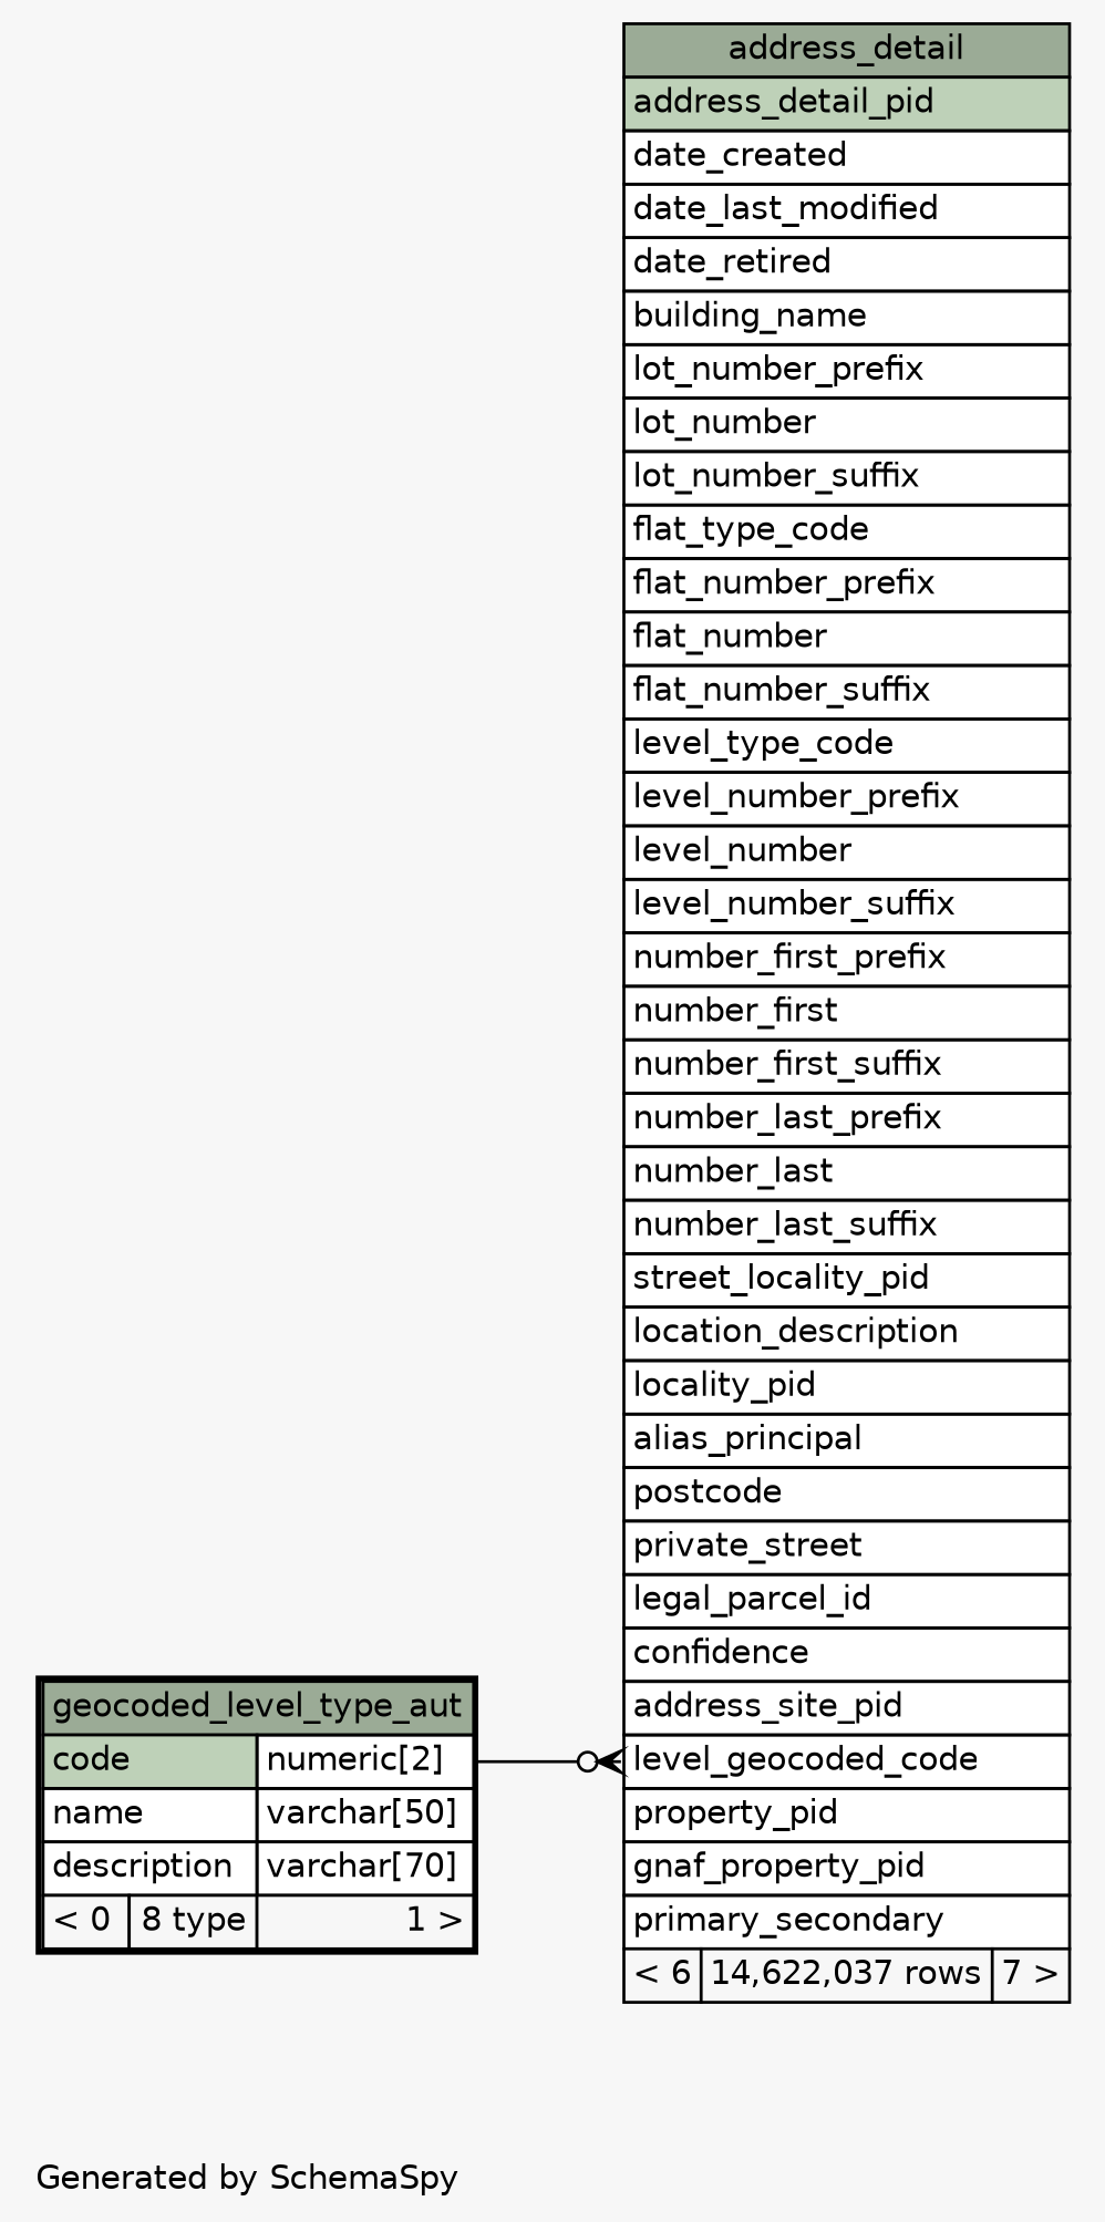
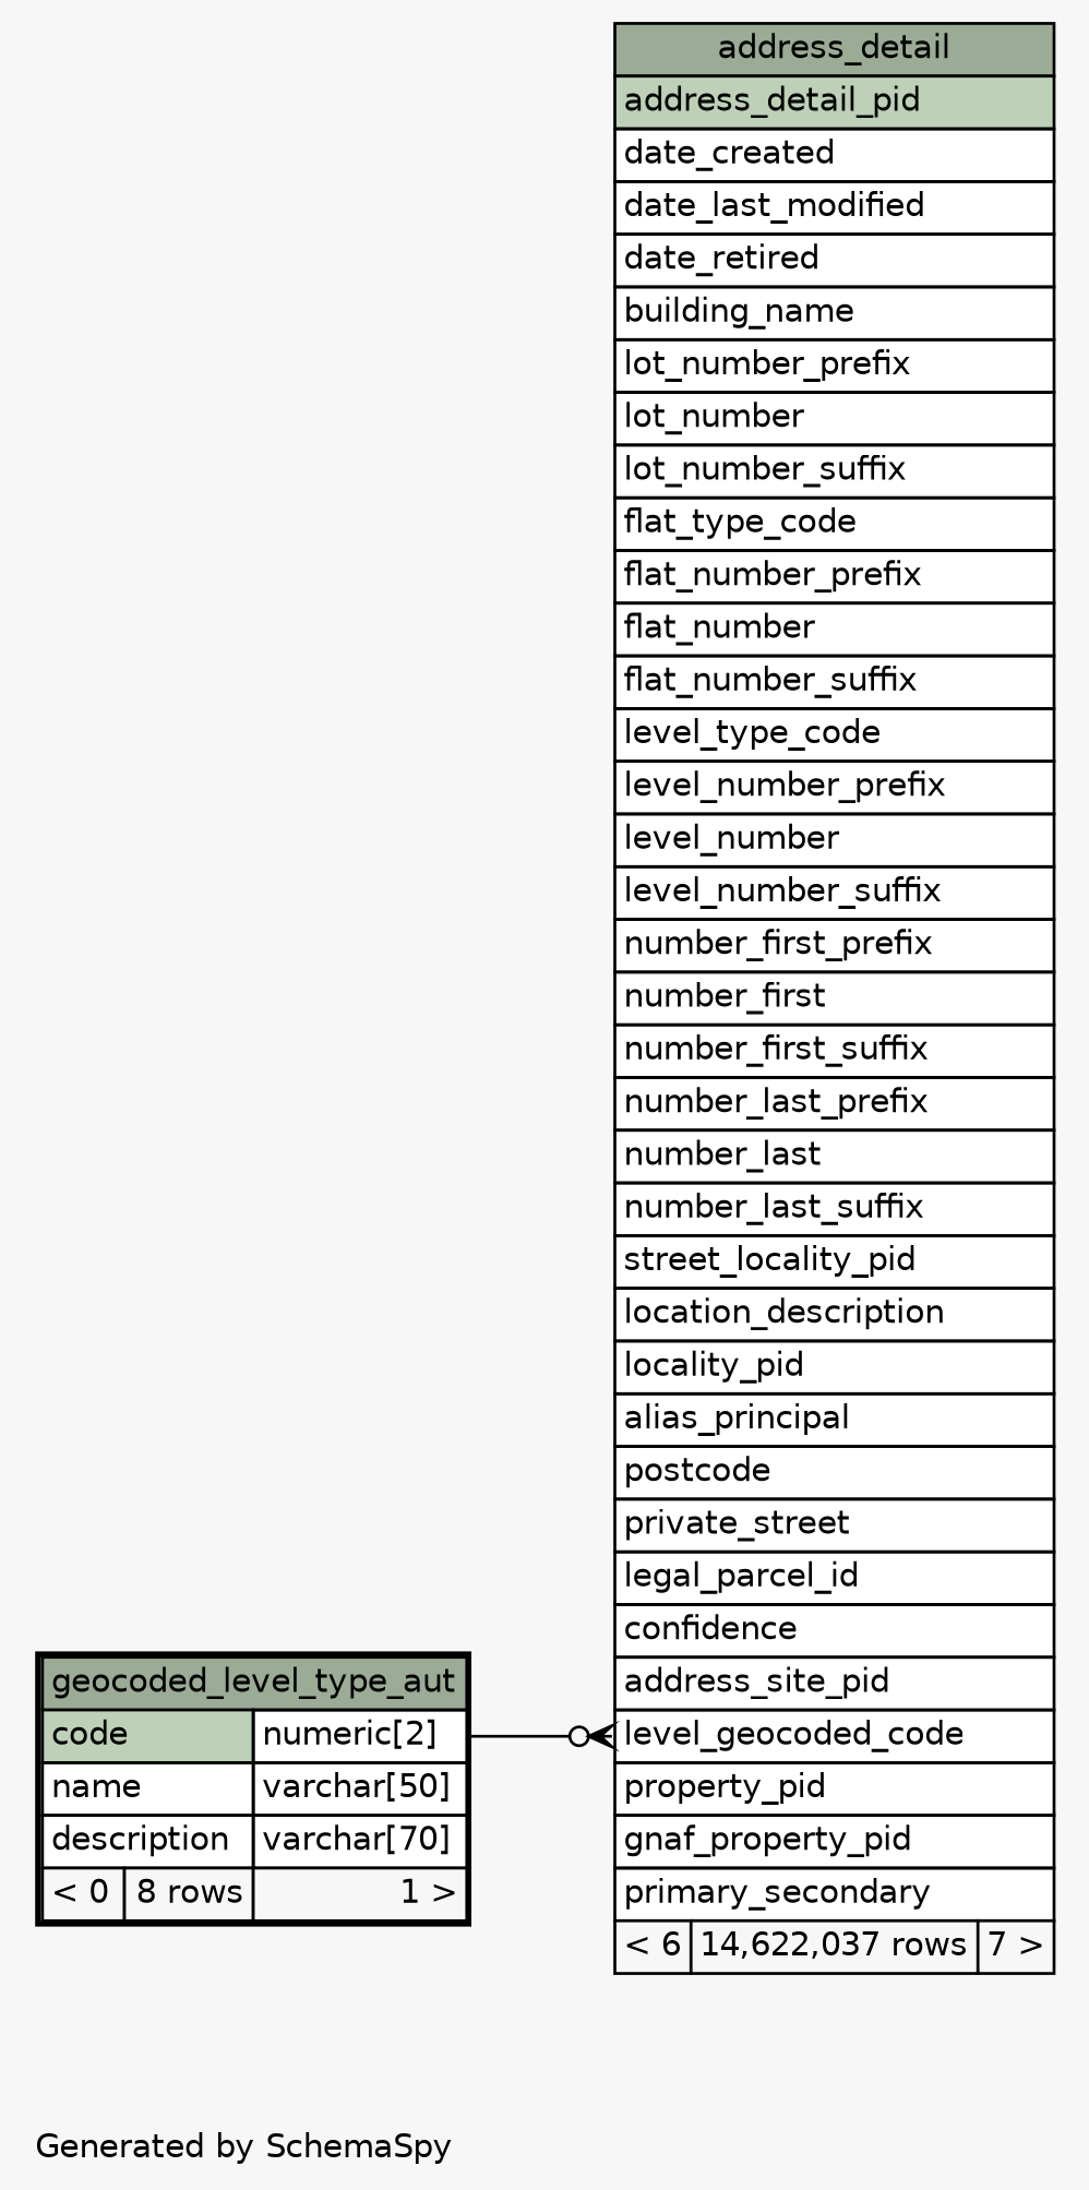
  digraph {
    bgcolor="#f7f7f7"
    fontname=Helvetica
    fontsize=11
    label="\nGenerated by SchemaSpy"
    labeljust=l
    nodesep=0.18
    rankdir=RL
    ranksep=0.46
    node [fontname=Helvetica fontsize=11 shape=plaintext]
    n1 [label=<     <TABLE BORDER="0" CELLBORDER="1" CELLSPACING="0" BGCOLOR="#ffffff">       <TR><TD COLSPAN="3" BGCOLOR="#9bab96" ALIGN="CENTER">address_detail</TD></TR>       <TR><TD PORT="address_detail_pid" COLSPAN="3" BGCOLOR="#bed1b8" ALIGN="LEFT">address_detail_pid</TD></TR>       <TR><TD PORT="date_created" COLSPAN="3" ALIGN="LEFT">date_created</TD></TR>       <TR><TD PORT="date_last_modified" COLSPAN="3" ALIGN="LEFT">date_last_modified</TD></TR>       <TR><TD PORT="date_retired" COLSPAN="3" ALIGN="LEFT">date_retired</TD></TR>       <TR><TD PORT="building_name" COLSPAN="3" ALIGN="LEFT">building_name</TD></TR>       <TR><TD PORT="lot_number_prefix" COLSPAN="3" ALIGN="LEFT">lot_number_prefix</TD></TR>       <TR><TD PORT="lot_number" COLSPAN="3" ALIGN="LEFT">lot_number</TD></TR>       <TR><TD PORT="lot_number_suffix" COLSPAN="3" ALIGN="LEFT">lot_number_suffix</TD></TR>       <TR><TD PORT="flat_type_code" COLSPAN="3" ALIGN="LEFT">flat_type_code</TD></TR>       <TR><TD PORT="flat_number_prefix" COLSPAN="3" ALIGN="LEFT">flat_number_prefix</TD></TR>       <TR><TD PORT="flat_number" COLSPAN="3" ALIGN="LEFT">flat_number</TD></TR>       <TR><TD PORT="flat_number_suffix" COLSPAN="3" ALIGN="LEFT">flat_number_suffix</TD></TR>       <TR><TD PORT="level_type_code" COLSPAN="3" ALIGN="LEFT">level_type_code</TD></TR>       <TR><TD PORT="level_number_prefix" COLSPAN="3" ALIGN="LEFT">level_number_prefix</TD></TR>       <TR><TD PORT="level_number" COLSPAN="3" ALIGN="LEFT">level_number</TD></TR>       <TR><TD PORT="level_number_suffix" COLSPAN="3" ALIGN="LEFT">level_number_suffix</TD></TR>       <TR><TD PORT="number_first_prefix" COLSPAN="3" ALIGN="LEFT">number_first_prefix</TD></TR>       <TR><TD PORT="number_first" COLSPAN="3" ALIGN="LEFT">number_first</TD></TR>       <TR><TD PORT="number_first_suffix" COLSPAN="3" ALIGN="LEFT">number_first_suffix</TD></TR>       <TR><TD PORT="number_last_prefix" COLSPAN="3" ALIGN="LEFT">number_last_prefix</TD></TR>       <TR><TD PORT="number_last" COLSPAN="3" ALIGN="LEFT">number_last</TD></TR>       <TR><TD PORT="number_last_suffix" COLSPAN="3" ALIGN="LEFT">number_last_suffix</TD></TR>       <TR><TD PORT="street_locality_pid" COLSPAN="3" ALIGN="LEFT">street_locality_pid</TD></TR>       <TR><TD PORT="location_description" COLSPAN="3" ALIGN="LEFT">location_description</TD></TR>       <TR><TD PORT="locality_pid" COLSPAN="3" ALIGN="LEFT">locality_pid</TD></TR>       <TR><TD PORT="alias_principal" COLSPAN="3" ALIGN="LEFT">alias_principal</TD></TR>       <TR><TD PORT="postcode" COLSPAN="3" ALIGN="LEFT">postcode</TD></TR>       <TR><TD PORT="private_street" COLSPAN="3" ALIGN="LEFT">private_street</TD></TR>       <TR><TD PORT="legal_parcel_id" COLSPAN="3" ALIGN="LEFT">legal_parcel_id</TD></TR>       <TR><TD PORT="confidence" COLSPAN="3" ALIGN="LEFT">confidence</TD></TR>       <TR><TD PORT="address_site_pid" COLSPAN="3" ALIGN="LEFT">address_site_pid</TD></TR>       <TR><TD PORT="level_geocoded_code" COLSPAN="3" ALIGN="LEFT">level_geocoded_code</TD></TR>       <TR><TD PORT="property_pid" COLSPAN="3" ALIGN="LEFT">property_pid</TD></TR>       <TR><TD PORT="gnaf_property_pid" COLSPAN="3" ALIGN="LEFT">gnaf_property_pid</TD></TR>       <TR><TD PORT="primary_secondary" COLSPAN="3" ALIGN="LEFT">primary_secondary</TD></TR>       <TR><TD ALIGN="LEFT" BGCOLOR="#f7f7f7">&lt; 6</TD><TD ALIGN="RIGHT" BGCOLOR="#f7f7f7">14,622,037 rows</TD><TD ALIGN="RIGHT" BGCOLOR="#f7f7f7">7 &gt;</TD></TR>     </TABLE>>]
-   n2 [label=<     <TABLE BORDER="2" CELLBORDER="1" CELLSPACING="0" BGCOLOR="#ffffff">       <TR><TD COLSPAN="3" BGCOLOR="#9bab96" ALIGN="CENTER">geocoded_level_type_aut</TD></TR>       <TR><TD PORT="code" COLSPAN="2" BGCOLOR="#bed1b8" ALIGN="LEFT">code</TD><TD PORT="code.type" ALIGN="LEFT">numeric[2]</TD></TR>       <TR><TD PORT="name" COLSPAN="2" ALIGN="LEFT">name</TD><TD PORT="name.type" ALIGN="LEFT">varchar[50]</TD></TR>       <TR><TD PORT="description" COLSPAN="2" ALIGN="LEFT">description</TD><TD PORT="description.type" ALIGN="LEFT">varchar[70]</TD></TR>       <TR><TD ALIGN="LEFT" BGCOLOR="#f7f7f7">&lt; 0</TD><TD ALIGN="RIGHT" BGCOLOR="#f7f7f7">8 type</TD><TD ALIGN="RIGHT" BGCOLOR="#f7f7f7">1 &gt;</TD></TR>     </TABLE>>]
+   n2 [label=<     <TABLE BORDER="2" CELLBORDER="1" CELLSPACING="0" BGCOLOR="#ffffff">       <TR><TD COLSPAN="3" BGCOLOR="#9bab96" ALIGN="CENTER">geocoded_level_type_aut</TD></TR>       <TR><TD PORT="code" COLSPAN="2" BGCOLOR="#bed1b8" ALIGN="LEFT">code</TD><TD PORT="code.type" ALIGN="LEFT">numeric[2]</TD></TR>       <TR><TD PORT="name" COLSPAN="2" ALIGN="LEFT">name</TD><TD PORT="name.type" ALIGN="LEFT">varchar[50]</TD></TR>       <TR><TD PORT="description" COLSPAN="2" ALIGN="LEFT">description</TD><TD PORT="description.type" ALIGN="LEFT">varchar[70]</TD></TR>       <TR><TD ALIGN="LEFT" BGCOLOR="#f7f7f7">&lt; 0</TD><TD ALIGN="RIGHT" BGCOLOR="#f7f7f7">8 rows</TD><TD ALIGN="RIGHT" BGCOLOR="#f7f7f7">1 &gt;</TD></TR>     </TABLE>>]
    n1 -> n2 [arrowhead=none arrowsize=0.8 arrowtail=crowodot dir=back headport="code.type:e" tailport="level_geocoded_code:w"]
  }
